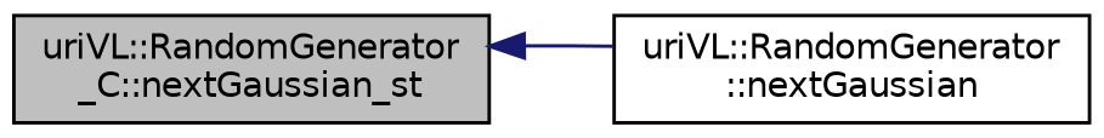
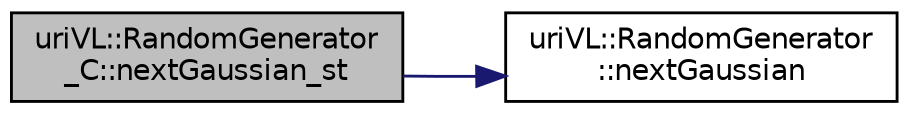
  digraph {
    rankdir=LR
    node [color=black fontname=Helvetica fontsize=10 shape=record style=filled]
    n1 [fillcolor=grey75 fontcolor=black height=0.2 label="uriVL::RandomGenerator\l_C::nextGaussian_st" width=0.4]
    n2 [fillcolor=white height=0.2 label="uriVL::RandomGenerator\l::nextGaussian" width=0.4]
-   n2 -> n1 [color=midnightblue fontname=Helvetica fontsize=10 labelfontname=Helvetica labelfontsize=10 style=solid]
+   n1 -> n2 [color=midnightblue fontname=Helvetica fontsize=10 labelfontname=Helvetica labelfontsize=10 style=solid]
  }
